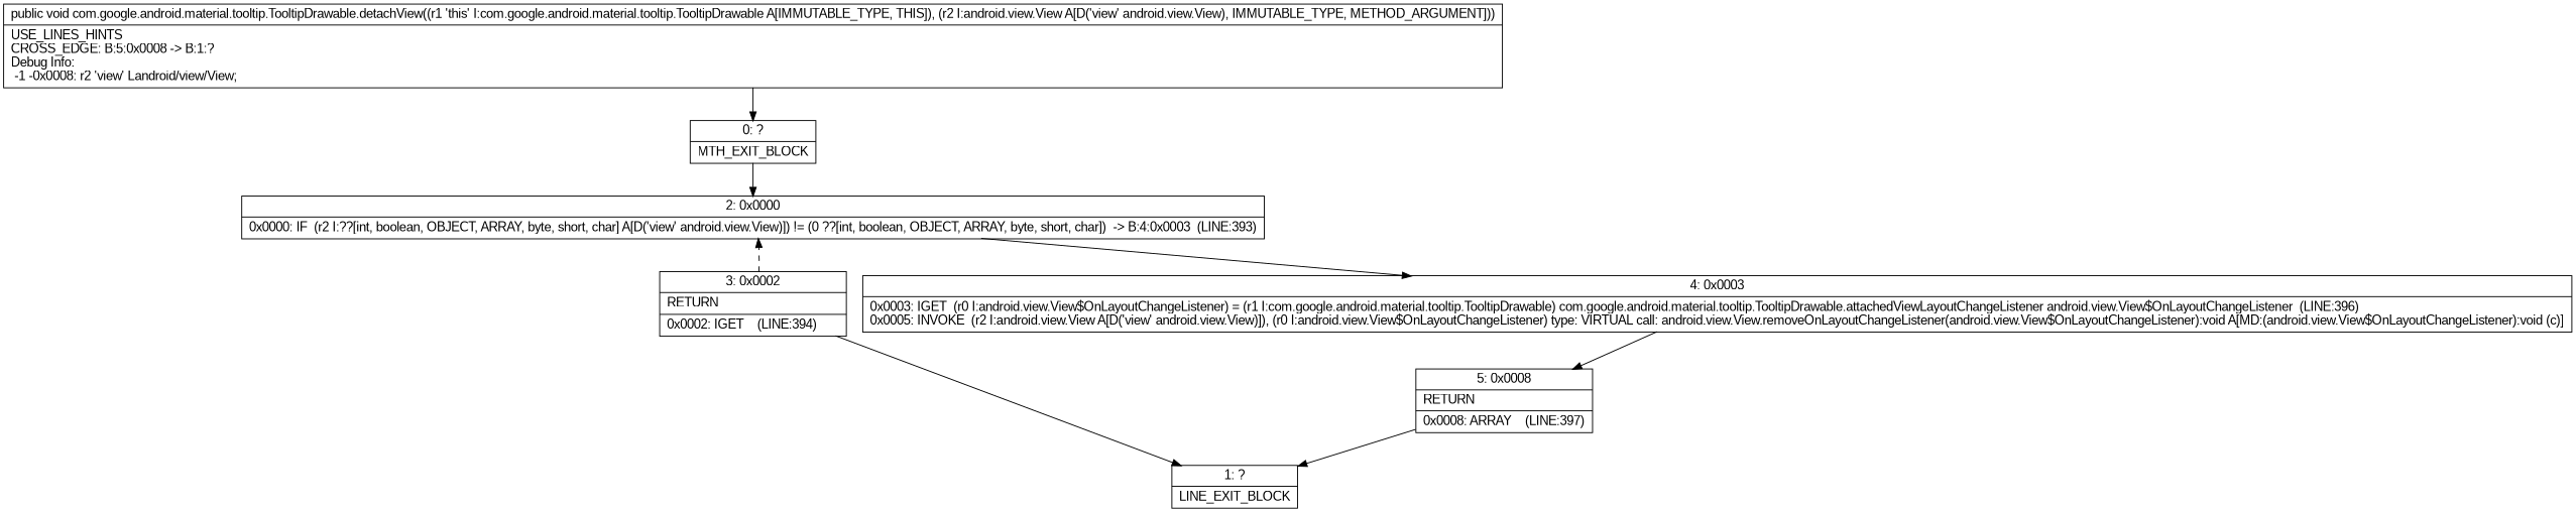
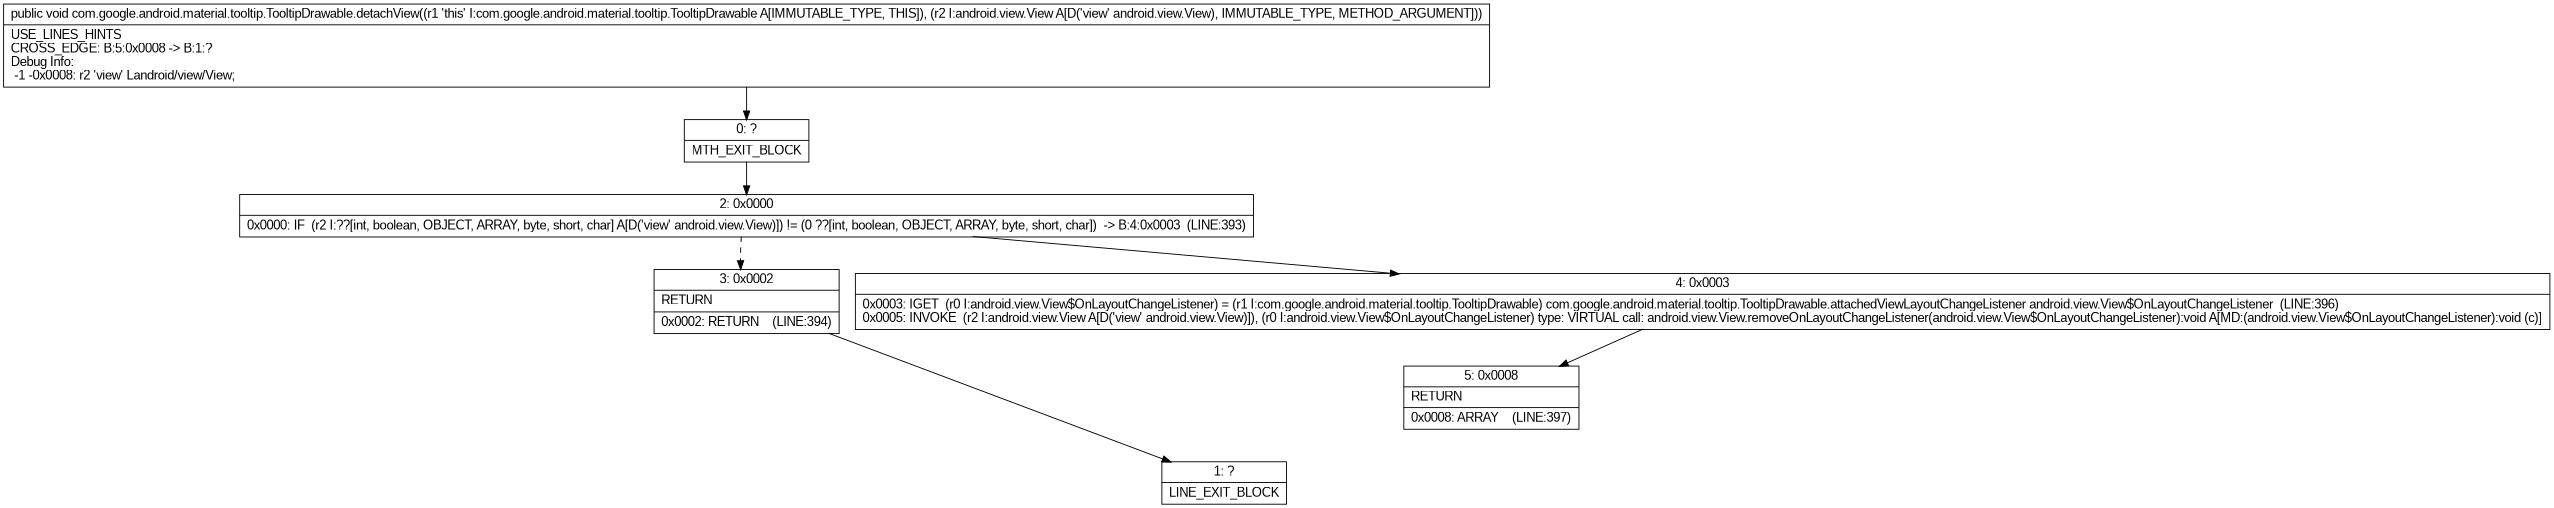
  digraph {
    fontname="Liberation Sans"
    node [fontname="Liberation Sans" shape=record]
    edge [fontname="Liberation Sans"]
    n1 [label="{0\:\ ?|MTH_EXIT_BLOCK\l}"]
    n2 [label="{2\:\ 0x0000|0x0000: IF  (r2 I:??[int, boolean, OBJECT, ARRAY, byte, short, char] A[D('view' android.view.View)]) != (0 ??[int, boolean, OBJECT, ARRAY, byte, short, char])  \-\> B:4:0x0003  (LINE:393)\l}"]
-   n3 [label="{3\:\ 0x0002|RETURN\l|0x0002: IGET    (LINE:394)\l}"]
+   n3 [label="{3\:\ 0x0002|RETURN\l|0x0002: RETURN    (LINE:394)\l}"]
    n4 [label="{4\:\ 0x0003|0x0003: IGET  (r0 I:android.view.View$OnLayoutChangeListener) = (r1 I:com.google.android.material.tooltip.TooltipDrawable) com.google.android.material.tooltip.TooltipDrawable.attachedViewLayoutChangeListener android.view.View$OnLayoutChangeListener  (LINE:396)\l0x0005: INVOKE  (r2 I:android.view.View A[D('view' android.view.View)]), (r0 I:android.view.View$OnLayoutChangeListener) type: VIRTUAL call: android.view.View.removeOnLayoutChangeListener(android.view.View$OnLayoutChangeListener):void A[MD:(android.view.View$OnLayoutChangeListener):void (c)]\l}"]
    n5 [label="{1\:\ ?|LINE_EXIT_BLOCK\l}"]
    n6 [label="{5\:\ 0x0008|RETURN\l|0x0008: ARRAY    (LINE:397)\l}"]
    n7 [label="{public void com.google.android.material.tooltip.TooltipDrawable.detachView((r1 'this' I:com.google.android.material.tooltip.TooltipDrawable A[IMMUTABLE_TYPE, THIS]), (r2 I:android.view.View A[D('view' android.view.View), IMMUTABLE_TYPE, METHOD_ARGUMENT]))  | USE_LINES_HINTS\lCROSS_EDGE: B:5:0x0008 \-\> B:1:?\lDebug Info:\l  \-1 \-0x0008: r2 'view' Landroid\/view\/View;\l}"]
    n1 -> n2
-   n3 -> n2 [style=dashed]
+   n2 -> n3 [style=dashed]
    n2 -> n4
    n3 -> n5
    n4 -> n6
-   n6 -> n5
    n7 -> n1
  }
